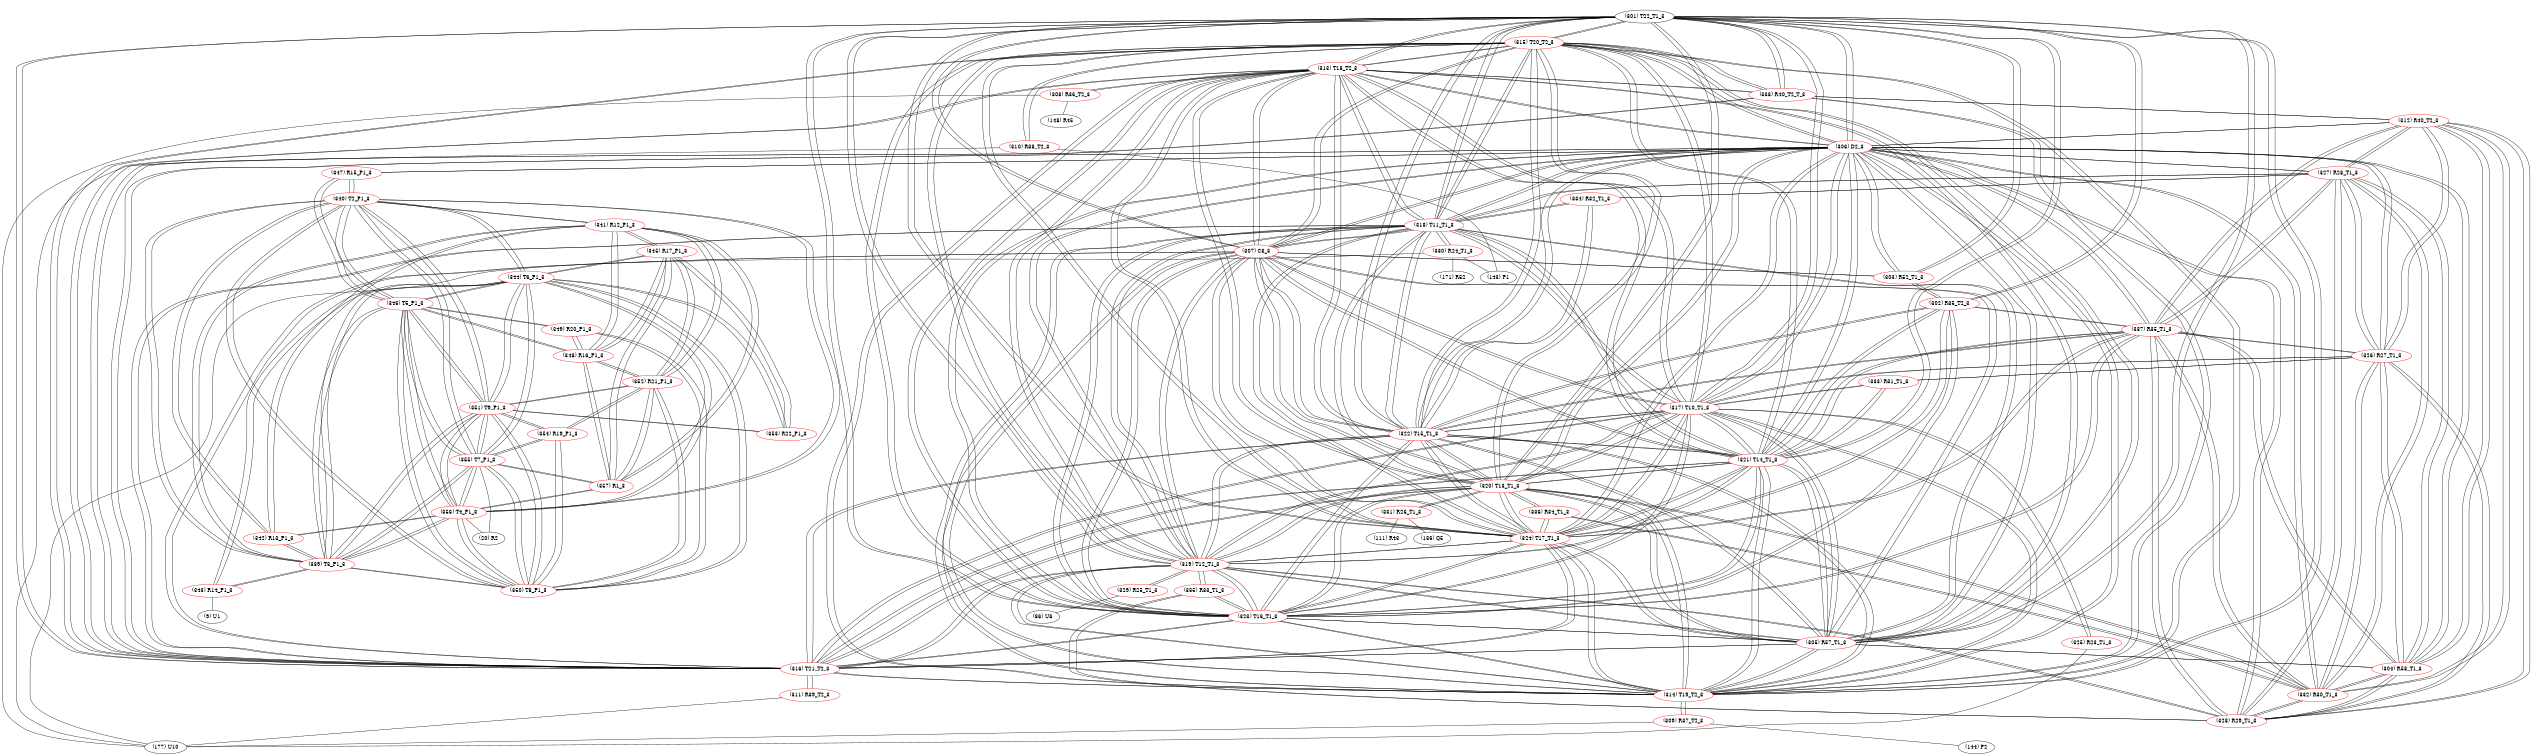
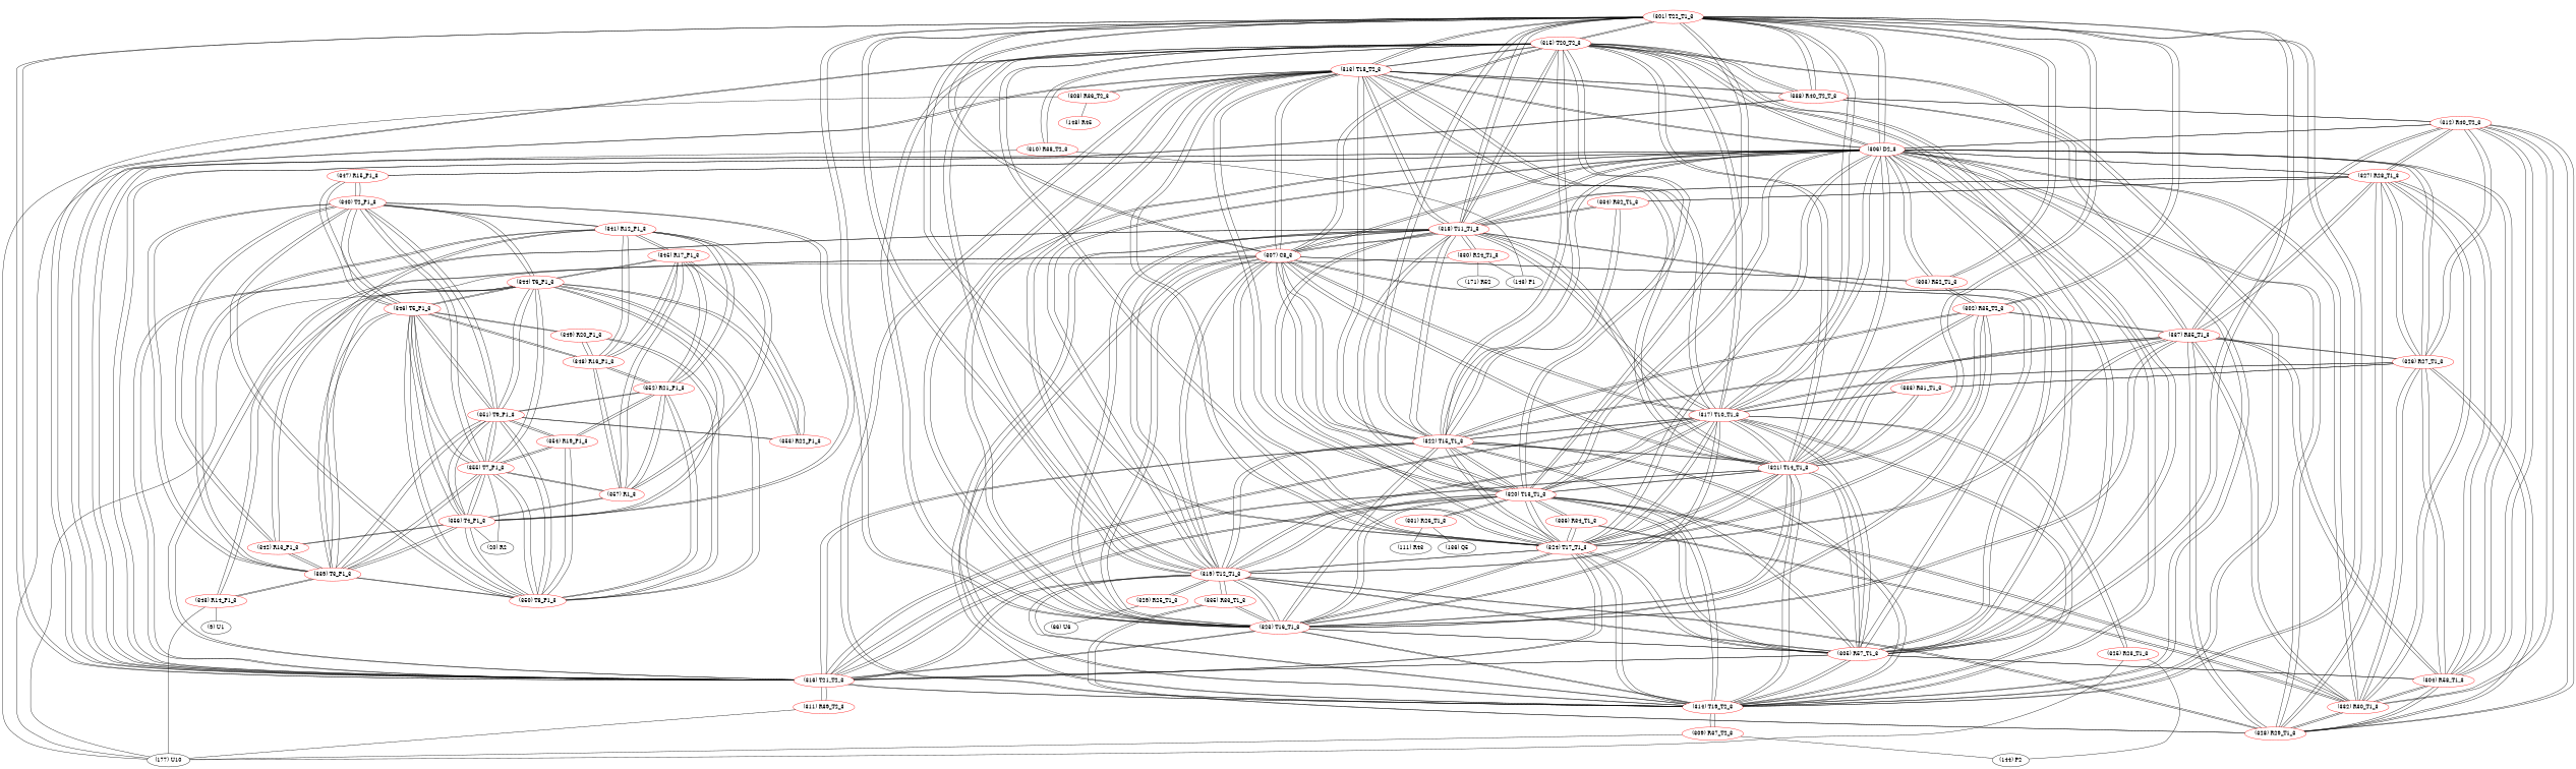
  graph {
    node [color=red]
-   n1 [color=black label="(301) T22_T1_3"]
+   n1 [label="(301) T22_T1_3"]
    n2 [label="(315) T20_T2_3"]
    n3 [label="(313) T18_T2_3"]
    n4 [label="(314) T19_T2_3"]
    n5 [label="(316) T21_T2_3"]
    n6 [label="(305) R57_T1_3"]
    n7 [label="(306) D2_3"]
    n8 [label="(318) T11_T1_3"]
    n9 [label="(323) T16_T1_3"]
    n10 [label="(324) T17_T1_3"]
    n11 [label="(317) T10_T1_3"]
    n12 [label="(319) T12_T1_3"]
    n13 [label="(320) T13_T1_3"]
    n14 [label="(321) T14_T1_3"]
    n15 [label="(322) T15_T1_3"]
    n16 [label="(307) C8_3"]
    n17 [label="(338) R40_T2_T_3"]
    n18 [label="(303) R52_T1_3"]
    n19 [label="(302) R35_T2_3"]
    n20 [label="(310) R38_T2_3"]
    n21 [label="(308) R36_T2_3"]
    n22 [label="(309) R37_T2_3"]
    n23 [label="(311) R39_T2_3"]
    n24 [label="(304) R58_T1_3"]
    n25 [label="(337) R35_T1_3"]
    n26 [label="(328) R29_T1_3"]
    n27 [label="(312) R40_T2_3"]
    n28 [label="(332) R30_T1_3"]
    n29 [label="(326) R27_T1_3"]
    n30 [label="(327) R28_T1_3"]
    n31 [label="(347) R15_P1_3"]
    n32 [label="(330) R24_T1_3"]
    n33 [label="(334) R32_T1_3"]
    n34 [label="(335) R33_T1_3"]
    n35 [label="(336) R34_T1_3"]
    n36 [label="(325) R23_T1_3"]
    n37 [label="(333) R31_T1_3"]
    n38 [label="(329) R25_T1_3"]
    n39 [label="(331) R26_T1_3"]
    n40 [label="(177) U10" color=""]
    n41 [label="(143) P1" color=""]
-   n42 [label="(148) R45" color=""]
+   n42 [label="(148) R45"]
    n43 [label="(144) P2" color=""]
    n44 [label="(346) T5_P1_3"]
    n45 [label="(340) T2_P1_3"]
    n46 [label="(171) R52" color=""]
    n47 [label="(66) U6" color=""]
    n48 [label="(111) R43" color=""]
    n49 [label="(136) Q5" color=""]
    n50 [label="(339) T3_P1_3"]
    n51 [label="(356) T4_P1_3"]
    n52 [label="(355) T7_P1_3"]
    n53 [label="(351) T9_P1_3"]
    n54 [label="(350) T8_P1_3"]
    n55 [label="(344) T6_P1_3"]
    n56 [label="(348) R16_P1_3"]
    n57 [label="(349) R20_P1_3"]
    n58 [label="(342) R13_P1_3"]
    n59 [label="(341) R12_P1_3"]
    n60 [label="(343) R14_P1_3"]
    n61 [label="(357) R1_3"]
    n62 [label="(20) R2" color=""]
    n63 [label="(354) R19_P1_3"]
    n64 [label="(352) R21_P1_3"]
    n65 [label="(353) R22_P1_3"]
    n66 [label="(345) R17_P1_3"]
    n67 [label="(9) U1" color=""]
    n1 -- n2
    n1 -- n3
    n1 -- n4
    n1 -- n5
    n1 -- n6
    n1 -- n7
    n1 -- n8
    n1 -- n9
    n1 -- n10
    n1 -- n11
    n1 -- n12
    n1 -- n13
    n1 -- n14
    n1 -- n15
    n1 -- n16
    n1 -- n17
    n1 -- n18
    n1 -- n19
    n2 -- n1
    n2 -- n3
    n2 -- n4
    n2 -- n5
    n2 -- n6
    n2 -- n7
    n2 -- n8
    n2 -- n9
    n2 -- n10
    n2 -- n11
    n2 -- n12
    n2 -- n13
    n2 -- n14
    n2 -- n15
    n2 -- n16
    n2 -- n17
    n2 -- n20
    n3 -- n1
    n3 -- n2
    n3 -- n4
    n3 -- n5
    n3 -- n6
    n3 -- n7
    n3 -- n8
    n3 -- n9
    n3 -- n10
    n3 -- n11
    n3 -- n12
    n3 -- n13
    n3 -- n14
    n3 -- n15
    n3 -- n16
    n3 -- n17
    n3 -- n21
    n4 -- n1
    n4 -- n2
    n4 -- n3
    n4 -- n5
    n4 -- n6
    n4 -- n7
    n4 -- n8
    n4 -- n9
    n4 -- n10
    n4 -- n11
    n4 -- n12
    n4 -- n13
    n4 -- n14
    n4 -- n15
    n4 -- n16
    n4 -- n17
    n4 -- n22
    n5 -- n1
    n5 -- n2
    n5 -- n3
    n5 -- n4
    n5 -- n6
    n5 -- n7
    n5 -- n8
    n5 -- n9
    n5 -- n10
    n5 -- n11
    n5 -- n12
    n5 -- n13
    n5 -- n14
    n5 -- n15
    n5 -- n16
    n5 -- n17
    n5 -- n23
    n6 -- n1
    n6 -- n2
    n6 -- n3
    n6 -- n4
    n6 -- n5
    n6 -- n7
    n6 -- n8
    n6 -- n9
    n6 -- n10
    n6 -- n11
    n6 -- n12
    n6 -- n13
    n6 -- n14
    n6 -- n15
    n6 -- n16
    n6 -- n24
    n7 -- n1
    n7 -- n2
    n7 -- n3
    n7 -- n4
    n7 -- n5
    n7 -- n6
    n7 -- n8
    n7 -- n9
    n7 -- n10
    n7 -- n11
    n7 -- n12
    n7 -- n13
    n7 -- n14
    n7 -- n15
    n7 -- n16
    n7 -- n18
    n7 -- n24
    n7 -- n25
    n7 -- n26
    n7 -- n27
    n7 -- n28
    n7 -- n29
    n7 -- n30
    n7 -- n31
    n8 -- n1
    n8 -- n2
    n8 -- n3
    n8 -- n4
    n8 -- n5
    n8 -- n6
    n8 -- n7
    n8 -- n9
    n8 -- n10
    n8 -- n11
    n8 -- n12
    n8 -- n13
    n8 -- n14
    n8 -- n15
    n8 -- n16
    n8 -- n30
    n8 -- n32
    n8 -- n33
    n9 -- n1
    n9 -- n2
    n9 -- n3
    n9 -- n4
    n9 -- n5
    n9 -- n6
    n9 -- n7
    n9 -- n8
    n9 -- n10
    n9 -- n11
    n9 -- n12
    n9 -- n13
    n9 -- n14
    n9 -- n15
    n9 -- n16
    n9 -- n19
    n9 -- n25
    n9 -- n34
    n10 -- n1
    n10 -- n2
    n10 -- n3
    n10 -- n4
    n10 -- n5
    n10 -- n6
    n10 -- n7
    n10 -- n8
    n10 -- n9
    n10 -- n11
    n10 -- n12
    n10 -- n13
    n10 -- n14
    n10 -- n15
    n10 -- n16
    n10 -- n19
    n10 -- n25
    n10 -- n35
    n11 -- n1
    n11 -- n2
    n11 -- n3
    n11 -- n4
    n11 -- n5
    n11 -- n6
    n11 -- n7
    n11 -- n8
    n11 -- n9
    n11 -- n10
    n11 -- n12
    n11 -- n13
    n11 -- n14
    n11 -- n15
    n11 -- n16
    n11 -- n29
    n11 -- n36
    n11 -- n37
    n12 -- n1
    n12 -- n2
    n12 -- n3
    n12 -- n4
    n12 -- n5
    n12 -- n6
    n12 -- n7
    n12 -- n8
    n12 -- n9
    n12 -- n10
    n12 -- n11
    n12 -- n13
    n12 -- n14
    n12 -- n15
    n12 -- n16
    n12 -- n26
    n12 -- n34
    n12 -- n38
    n13 -- n1
    n13 -- n2
    n13 -- n3
    n13 -- n4
    n13 -- n5
    n13 -- n6
    n13 -- n7
    n13 -- n8
    n13 -- n9
    n13 -- n10
    n13 -- n11
    n13 -- n12
    n13 -- n14
    n13 -- n15
    n13 -- n16
    n13 -- n28
    n13 -- n35
    n13 -- n39
    n14 -- n1
    n14 -- n2
    n14 -- n3
    n14 -- n4
    n14 -- n5
    n14 -- n6
    n14 -- n7
    n14 -- n8
    n14 -- n9
    n14 -- n10
    n14 -- n11
    n14 -- n12
    n14 -- n13
    n14 -- n15
    n14 -- n16
    n14 -- n19
    n14 -- n25
    n14 -- n37
    n15 -- n1
    n15 -- n2
    n15 -- n3
    n15 -- n4
    n15 -- n5
    n15 -- n6
    n15 -- n7
    n15 -- n8
    n15 -- n9
    n15 -- n10
    n15 -- n11
    n15 -- n12
    n15 -- n13
    n15 -- n14
    n15 -- n16
    n15 -- n19
    n15 -- n25
    n15 -- n33
    n16 -- n1
    n16 -- n2
    n16 -- n3
    n16 -- n4
    n16 -- n5
    n16 -- n6
    n16 -- n7
    n16 -- n8
    n16 -- n9
    n16 -- n10
    n16 -- n11
    n16 -- n12
    n16 -- n13
    n16 -- n14
    n16 -- n15
    n16 -- n18
    n17 -- n1
    n17 -- n2
    n17 -- n3
    n17 -- n4
    n17 -- n5
    n17 -- n27
    n18 -- n1
    n18 -- n7
    n18 -- n16
    n18 -- n19
    n19 -- n1
    n19 -- n9
    n19 -- n10
    n19 -- n14
    n19 -- n15
    n19 -- n18
    n19 -- n25
    n20 -- n2
    n20 -- n40
    n20 -- n41
    n21 -- n3
    n21 -- n40
    n21 -- n42
    n22 -- n4
    n22 -- n40
    n22 -- n43
    n23 -- n5
    n23 -- n40
    n24 -- n6
    n24 -- n7
    n24 -- n25
    n24 -- n26
    n24 -- n27
    n24 -- n28
    n24 -- n29
    n24 -- n30
    n25 -- n7
    n25 -- n9
    n25 -- n10
    n25 -- n14
    n25 -- n15
    n25 -- n19
    n25 -- n24
    n25 -- n26
    n25 -- n27
    n25 -- n28
    n25 -- n29
    n25 -- n30
    n26 -- n7
    n26 -- n12
    n26 -- n24
    n26 -- n25
    n26 -- n27
    n26 -- n28
    n26 -- n29
    n26 -- n30
    n26 -- n34
    n27 -- n7
    n27 -- n17
    n27 -- n24
    n27 -- n25
    n27 -- n26
    n27 -- n28
    n27 -- n29
    n27 -- n30
    n28 -- n7
    n28 -- n13
    n28 -- n24
    n28 -- n25
    n28 -- n26
    n28 -- n27
    n28 -- n29
    n28 -- n30
    n28 -- n35
    n29 -- n7
    n29 -- n11
    n29 -- n24
    n29 -- n25
    n29 -- n26
    n29 -- n27
    n29 -- n28
    n29 -- n30
    n29 -- n37
    n30 -- n7
    n30 -- n8
    n30 -- n24
    n30 -- n25
    n30 -- n26
    n30 -- n27
    n30 -- n28
    n30 -- n29
    n30 -- n33
    n31 -- n7
    n31 -- n44
    n31 -- n45
    n32 -- n8
    n32 -- n40
    n32 -- n41
    n32 -- n46
    n33 -- n8
    n33 -- n15
    n33 -- n30
    n34 -- n9
    n34 -- n12
    n34 -- n26
    n35 -- n10
    n35 -- n13
    n35 -- n28
    n36 -- n11
    n36 -- n40
+   n36 -- n43
    n37 -- n11
    n37 -- n14
    n37 -- n29
    n38 -- n12
    n38 -- n47
    n39 -- n13
    n39 -- n48
    n39 -- n49
    n44 -- n31
    n44 -- n45
    n44 -- n50
    n44 -- n51
    n44 -- n52
    n44 -- n53
    n44 -- n54
    n44 -- n55
    n44 -- n56
    n44 -- n57
    n45 -- n31
    n45 -- n44
    n45 -- n50
    n45 -- n51
    n45 -- n52
    n45 -- n53
    n45 -- n54
    n45 -- n55
    n45 -- n58
    n45 -- n59
    n50 -- n44
    n50 -- n45
    n50 -- n51
    n50 -- n52
    n50 -- n53
    n50 -- n54
    n50 -- n55
    n50 -- n58
    n50 -- n59
    n50 -- n60
    n51 -- n44
    n51 -- n45
    n51 -- n50
    n51 -- n52
    n51 -- n53
    n51 -- n54
    n51 -- n55
    n51 -- n58
    n51 -- n61
    n51 -- n62
    n52 -- n44
    n52 -- n45
    n52 -- n50
    n52 -- n51
    n52 -- n53
    n52 -- n54
    n52 -- n55
    n52 -- n61
    n52 -- n62
    n52 -- n63
    n53 -- n44
    n53 -- n45
    n53 -- n50
    n53 -- n51
    n53 -- n52
    n53 -- n54
    n53 -- n55
    n53 -- n63
    n53 -- n64
    n53 -- n65
    n54 -- n44
    n54 -- n45
    n54 -- n50
    n54 -- n51
    n54 -- n52
    n54 -- n53
    n54 -- n55
    n54 -- n57
    n54 -- n63
    n54 -- n64
    n55 -- n44
    n55 -- n45
    n55 -- n50
    n55 -- n51
    n55 -- n52
    n55 -- n53
    n55 -- n54
    n55 -- n60
    n55 -- n65
    n55 -- n66
    n56 -- n44
    n56 -- n57
    n56 -- n59
    n56 -- n61
    n56 -- n64
    n56 -- n66
    n57 -- n44
    n57 -- n54
    n57 -- n56
    n58 -- n45
    n58 -- n50
    n58 -- n51
    n58 -- n59
    n59 -- n45
    n59 -- n50
    n59 -- n56
    n59 -- n58
    n59 -- n61
    n59 -- n64
    n59 -- n66
+   n60 -- n40
    n60 -- n50
    n60 -- n55
    n60 -- n67
    n61 -- n51
    n61 -- n52
    n61 -- n56
    n61 -- n59
    n61 -- n64
    n61 -- n66
    n63 -- n52
    n63 -- n53
    n63 -- n54
    n63 -- n64
    n64 -- n53
    n64 -- n54
    n64 -- n56
    n64 -- n59
    n64 -- n61
    n64 -- n63
    n64 -- n66
    n65 -- n53
    n65 -- n55
    n65 -- n66
    n66 -- n55
    n66 -- n56
    n66 -- n59
    n66 -- n61
    n66 -- n64
    n66 -- n65
  }
